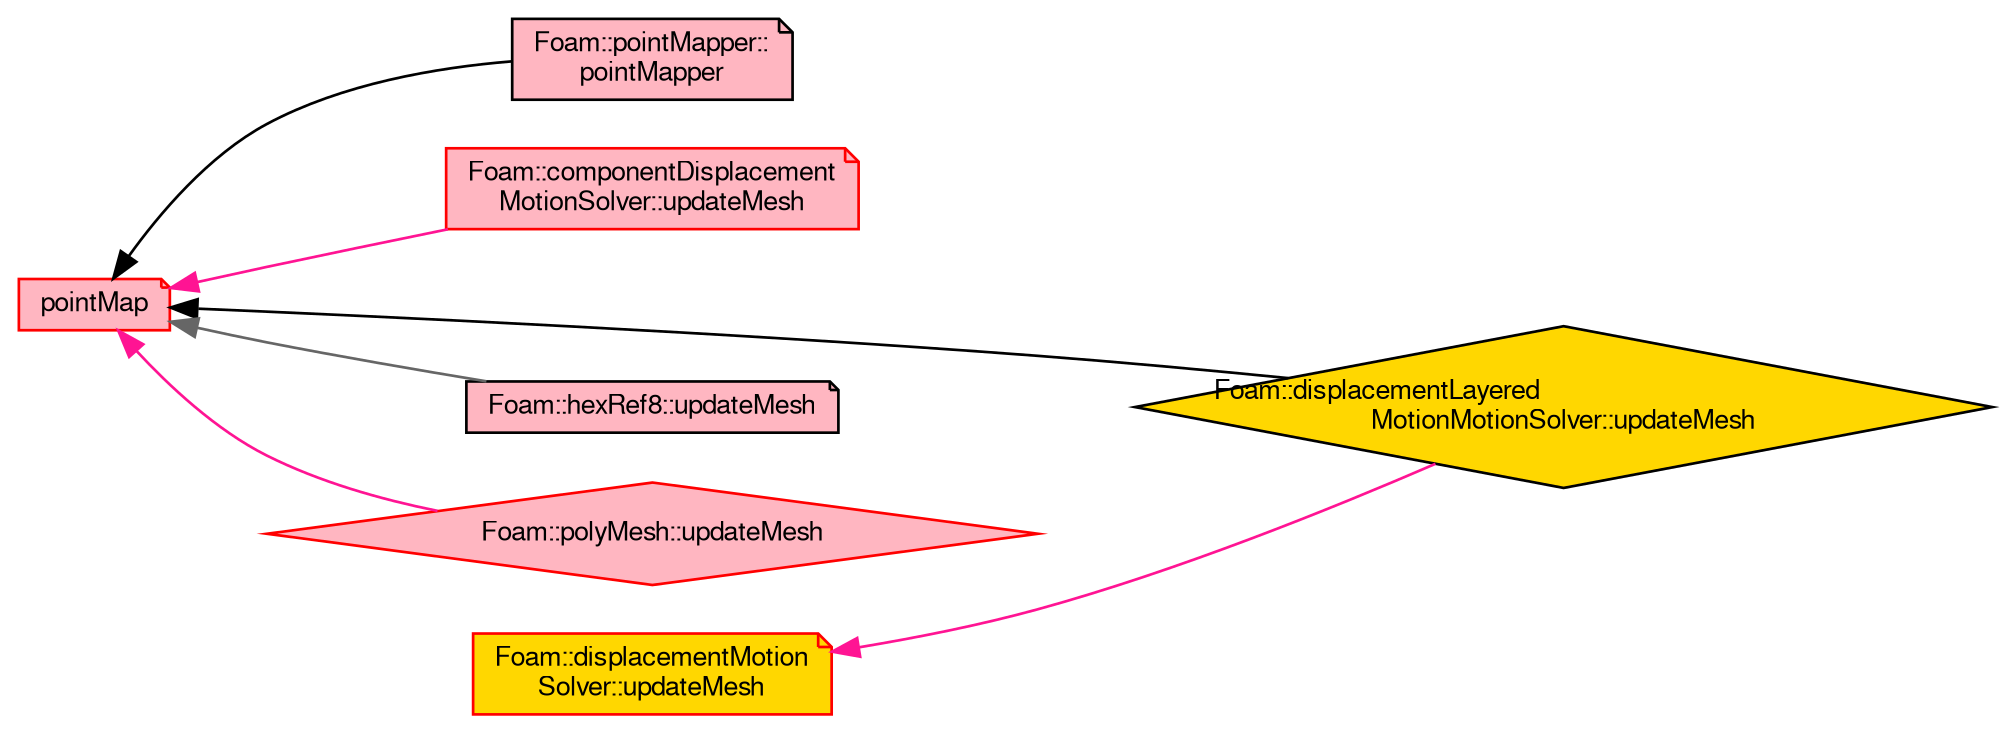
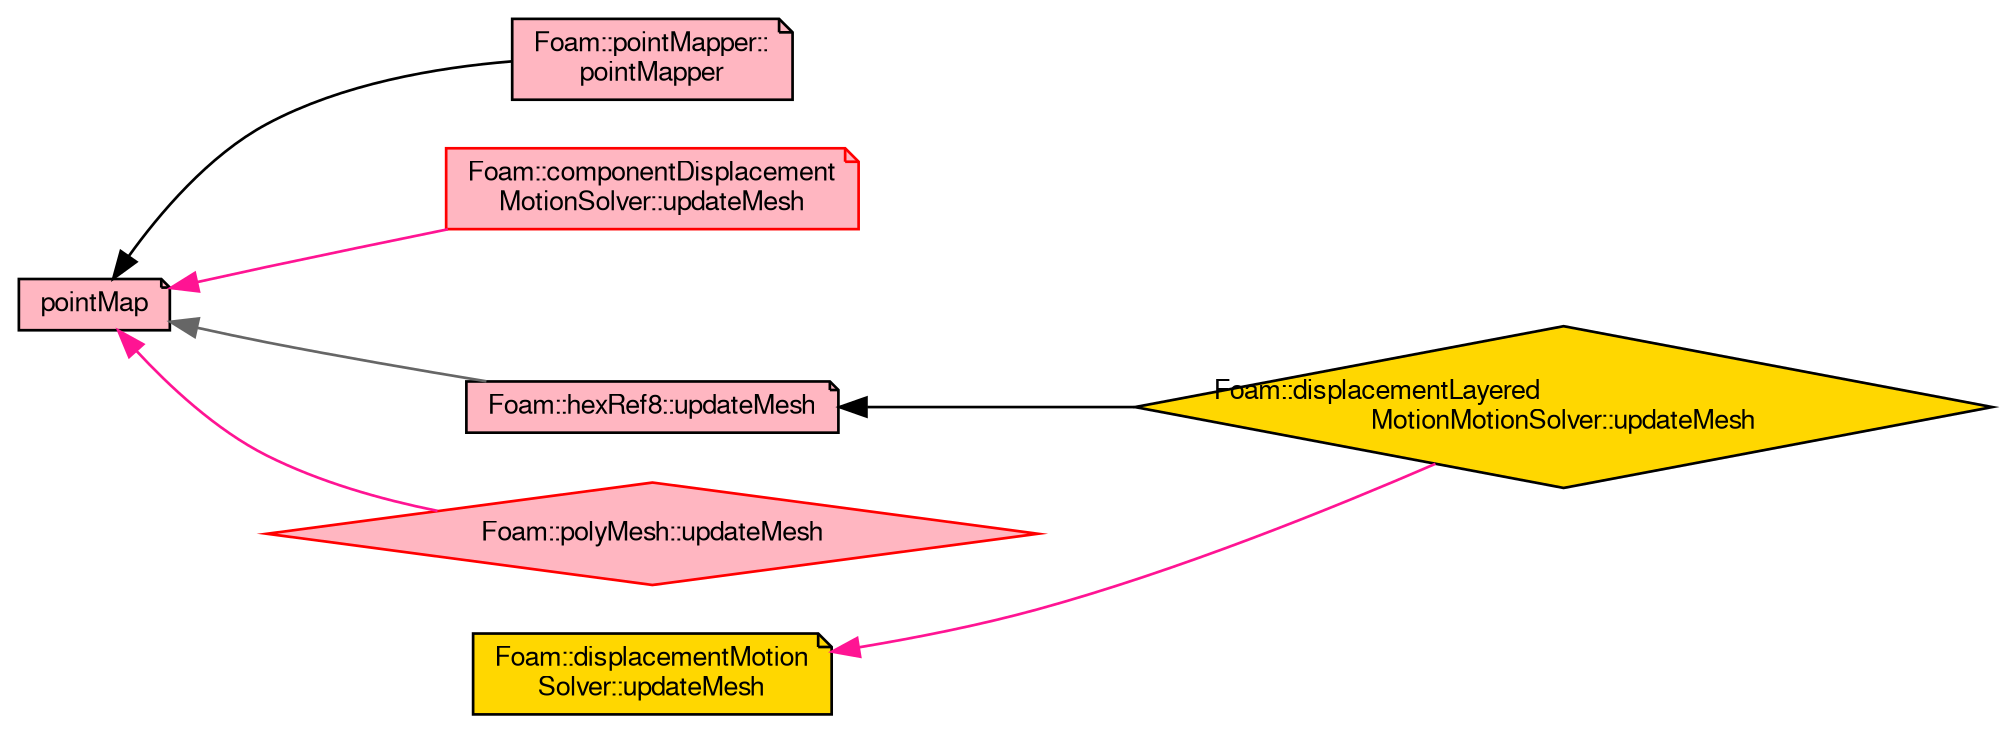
  digraph {
    rankdir=LR
    node [color=black fillcolor=lightpink fontname=FreeSans fontsize=10 shape=note style=filled]
    edge [color=deeppink dir=back fontname=FreeSans fontsize=10 labelfontname=FreeSans labelfontsize=10 style=solid]
-   n1 [color=red fontcolor=black height=0.2 label=pointMap width=0.4]
+   n1 [fontcolor=black height=0.2 label=pointMap width=0.4]
    n2 [height=0.2 label="Foam::pointMapper::\lpointMapper" width=0.4]
    n3 [color=red height=0.2 label="Foam::componentDisplacement\lMotionSolver::updateMesh" width=0.4]
    n4 [fillcolor=gold height=0.2 label="Foam::displacementLayered\lMotionMotionSolver::updateMesh" shape=diamond width=0.4]
    n5 [height=0.2 label="Foam::hexRef8::updateMesh" width=0.4]
    n6 [color=red height=0.2 label="Foam::polyMesh::updateMesh" shape=diamond width=0.4]
-   n7 [color=red fillcolor=gold height=0.2 label="Foam::displacementMotion\lSolver::updateMesh" width=0.4]
+   n7 [fillcolor=gold height=0.2 label="Foam::displacementMotion\lSolver::updateMesh" width=0.4]
    n1 -> n2 [color=black]
    n1 -> n3
-   n1 -> n4 [color=black]
+   n5 -> n4 [color=black]
    n1 -> n5 [color=gray40]
    n1 -> n6
    n7 -> n4
  }
